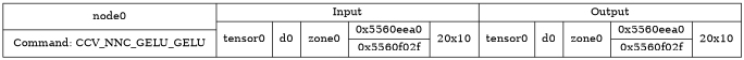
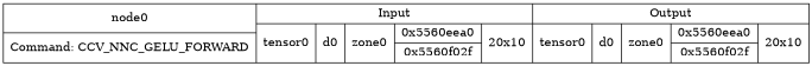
  digraph {
    compound=true
-   n1 [label="{node0|Command: CCV_NNC_GELU_GELU}|{Input|{tensor0|d0|zone0|{0x5560eea0|0x5560f02f}|20x10}}|{Output|{tensor0|d0|zone0|{0x5560eea0|0x5560f02f}|20x10}}" shape=record]
+   n1 [label="{node0|Command: CCV_NNC_GELU_FORWARD}|{Input|{tensor0|d0|zone0|{0x5560eea0|0x5560f02f}|20x10}}|{Output|{tensor0|d0|zone0|{0x5560eea0|0x5560f02f}|20x10}}" shape=record]
  }
